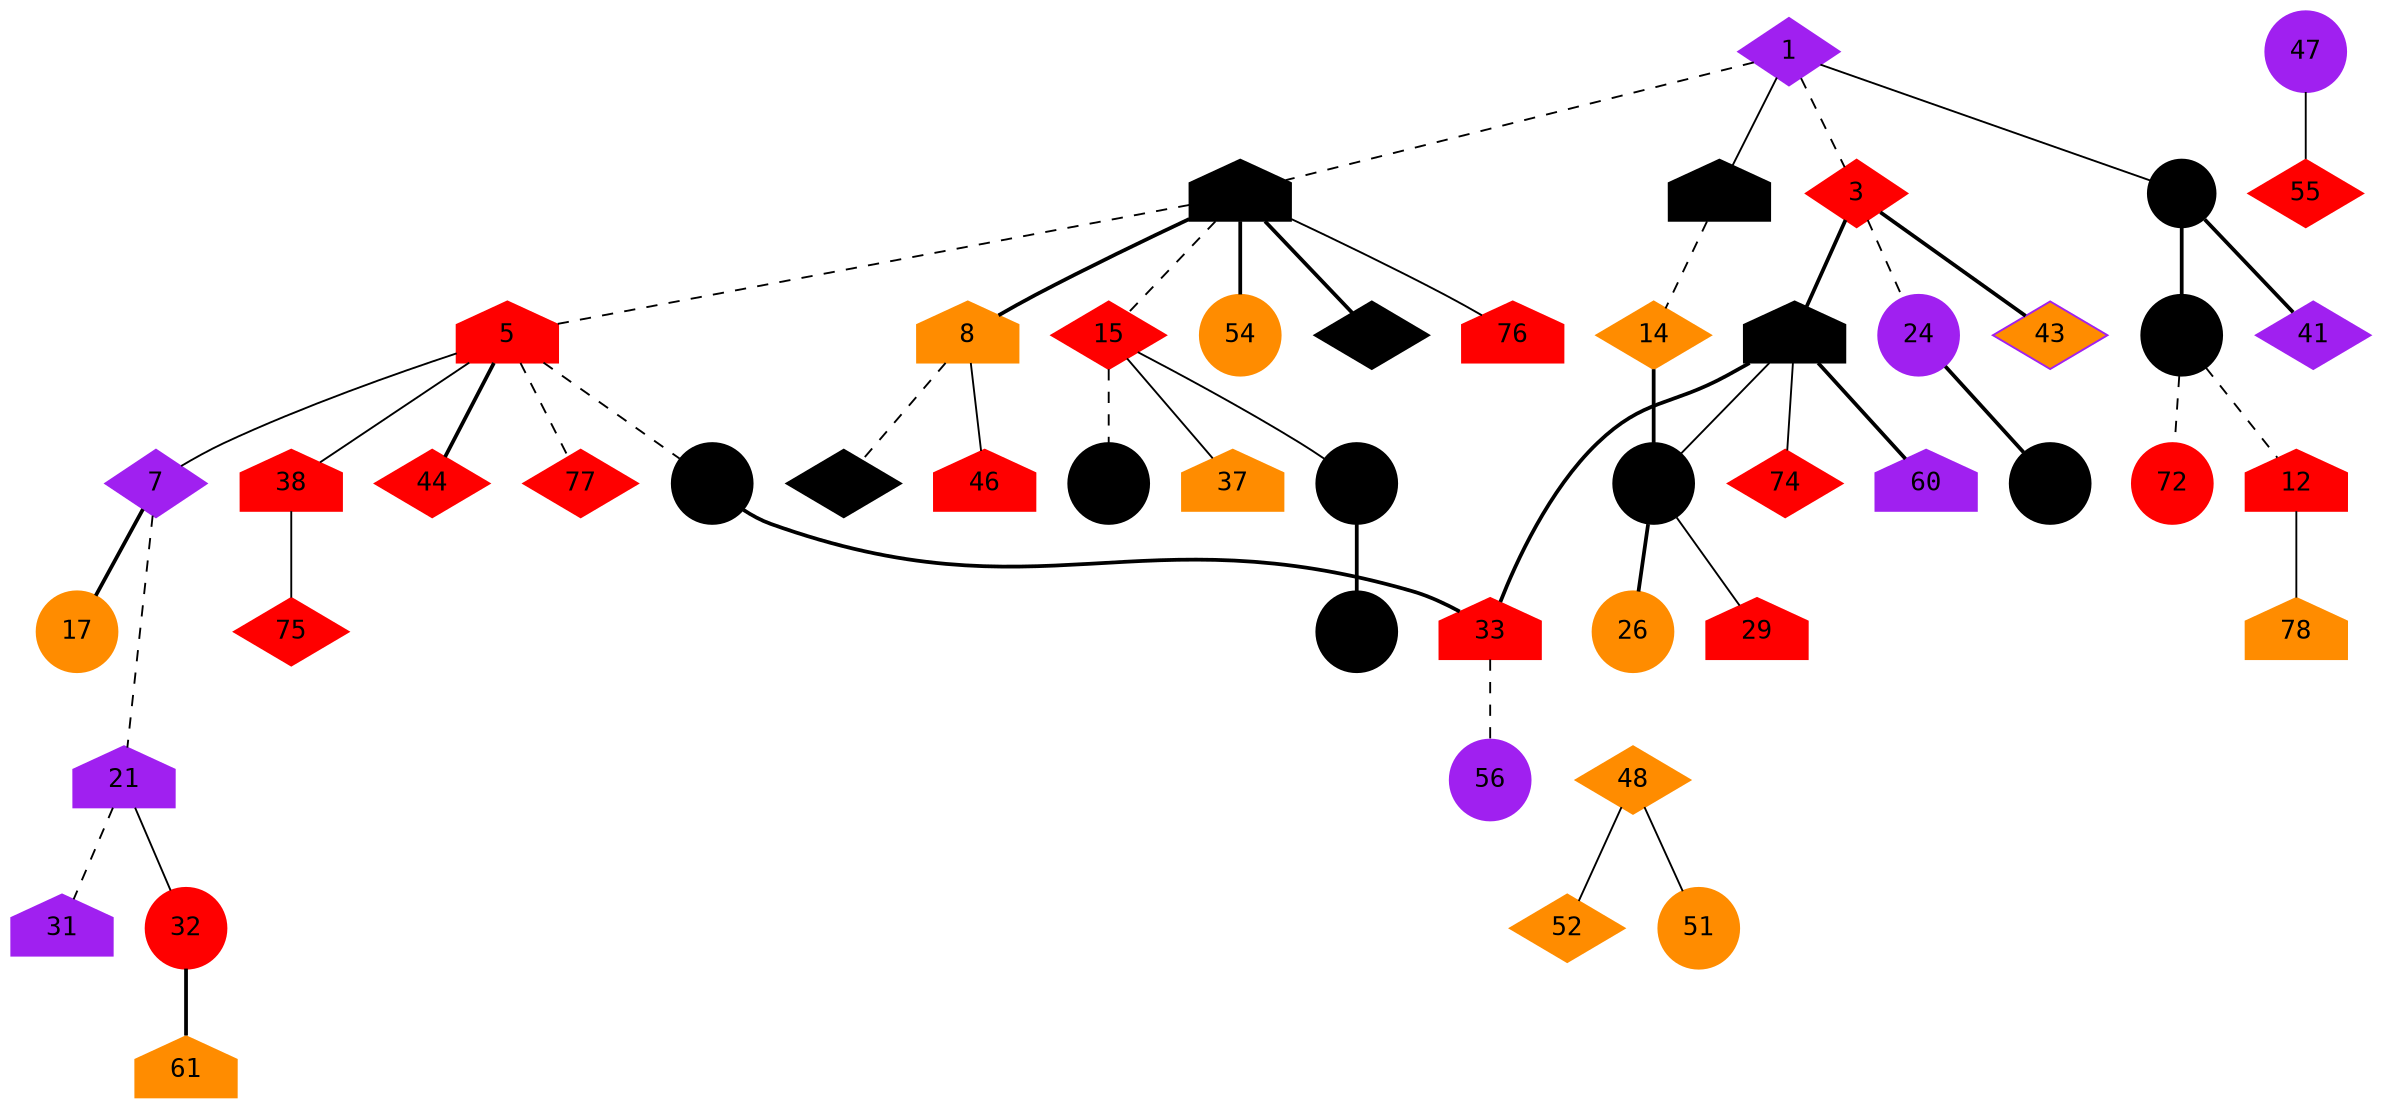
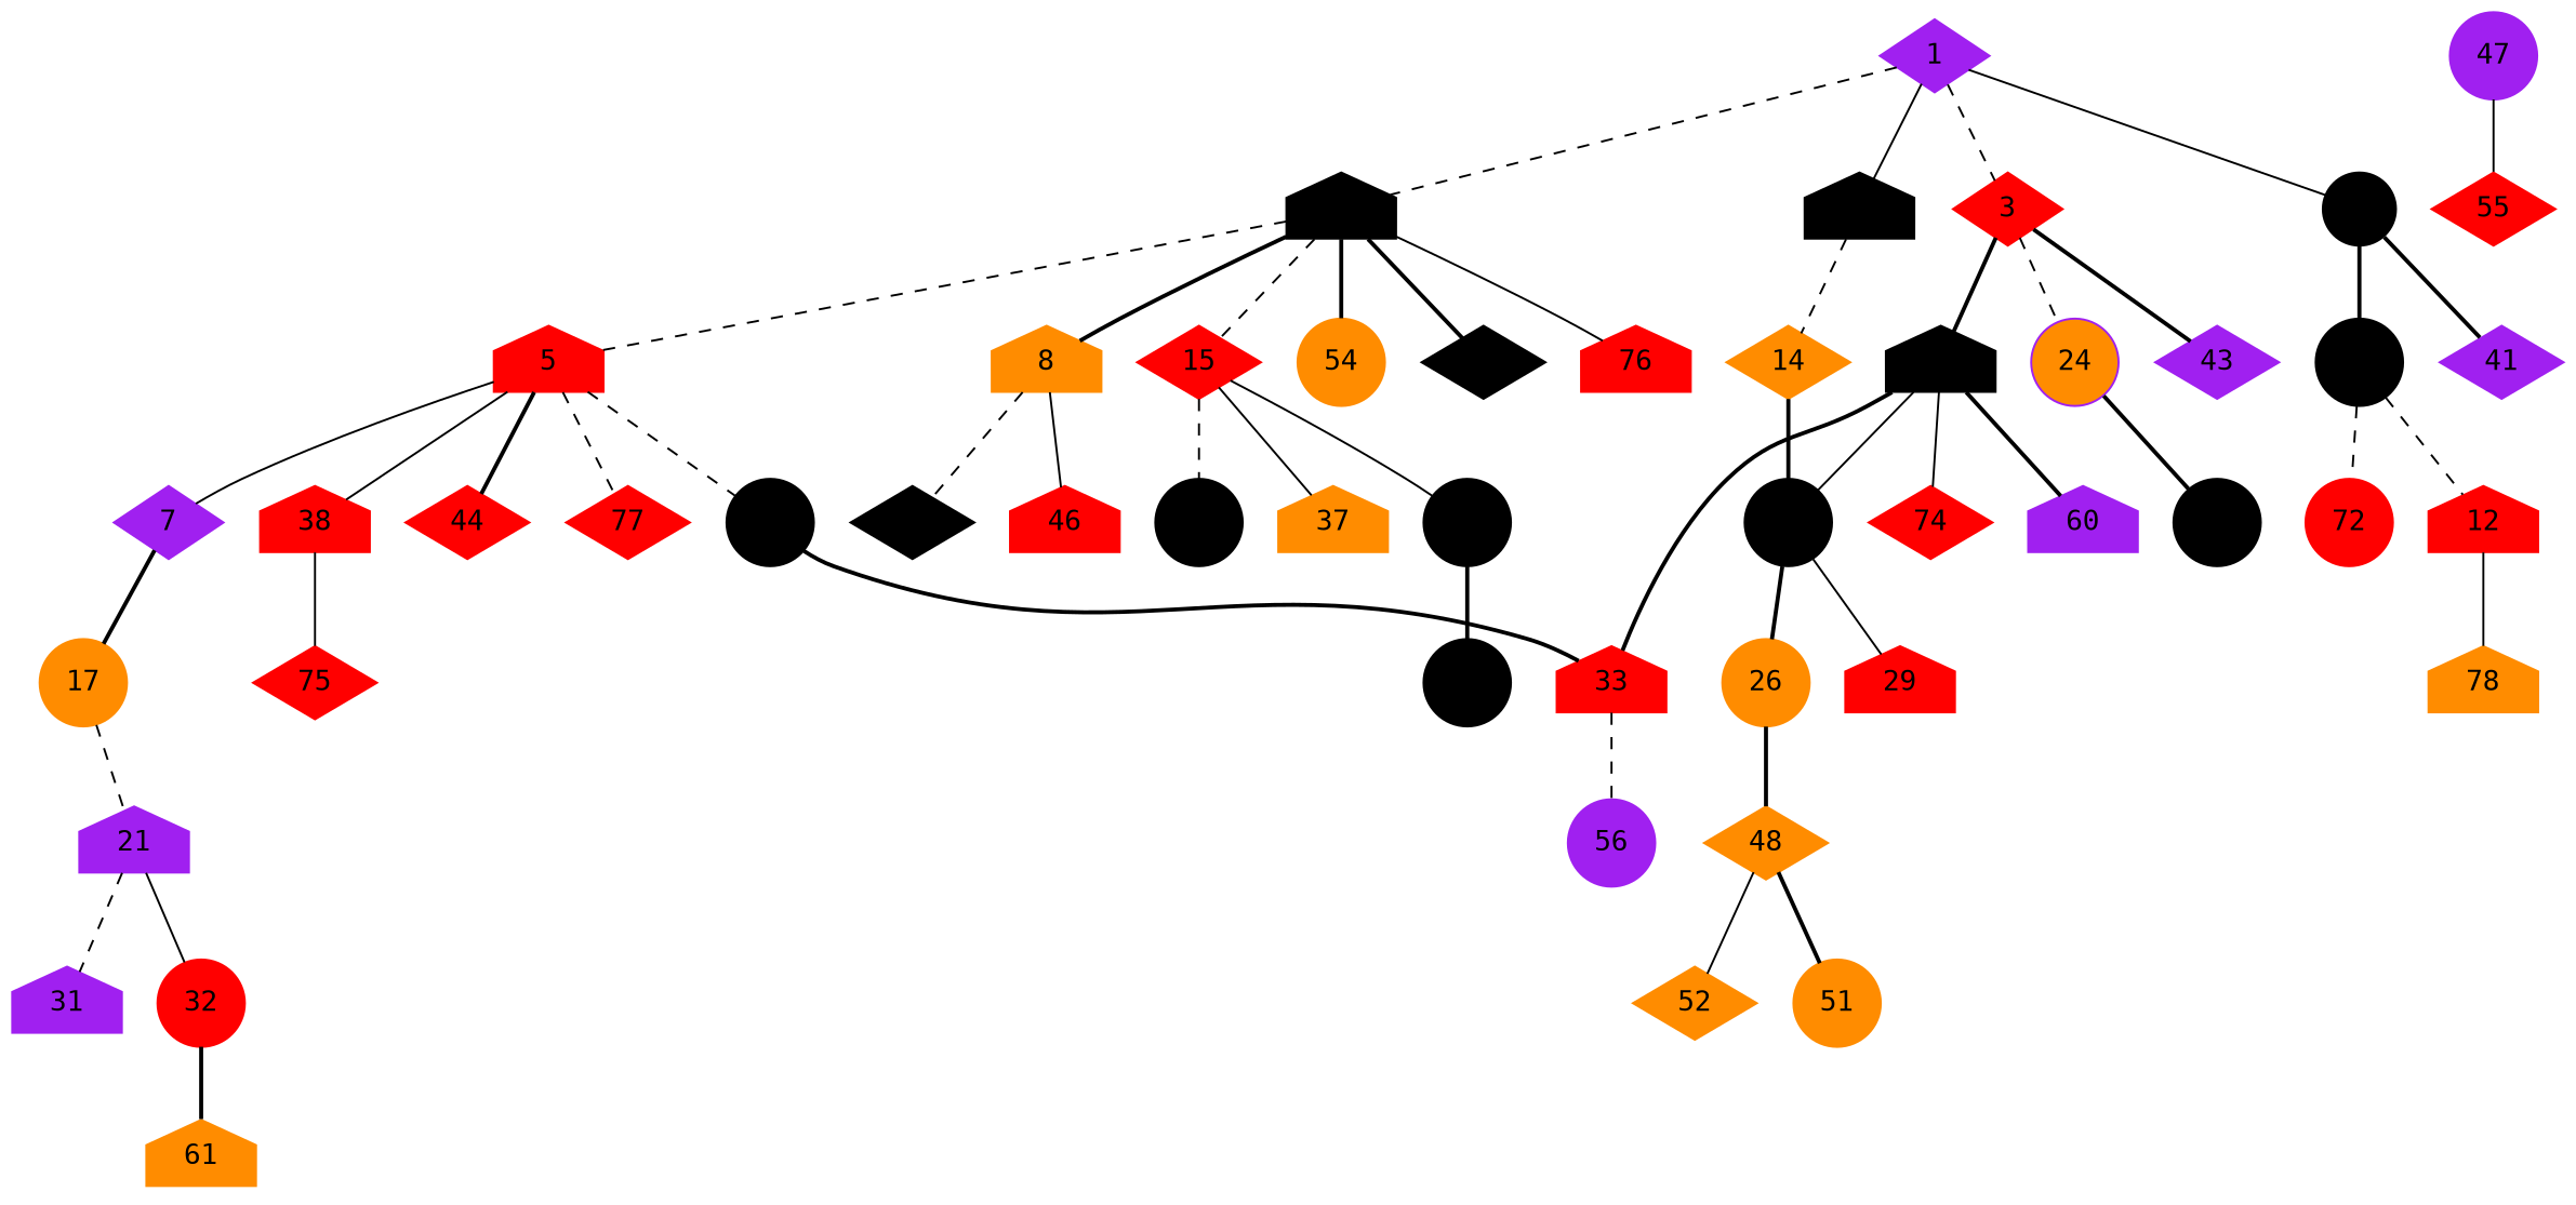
  graph {
    fontname="DejaVu Sans Mono"
    node [color=red fontname="DejaVu Sans Mono" shape=house style=filled]
    edge [fontname="DejaVu Sans Mono" style=bold]
    1 [color=purple shape=diamond super="+2"]
    3 [shape=diamond super="+40"]
    4 [color=black super="+13"]
    6 [color=black shape=circle super="+20"]
    10 [color=black super="+42"]
    9 [color=black super="+57"]
-   24 [color=purple shape=circle super="+65"]
-   43 [color=purple shape=diamond fillcolor=darkorange]
+   24 [color=purple shape=circle super="+65" fillcolor=darkorange]
+   43 [color=purple shape=diamond]
    5 [super="+73"]
    8 [color=darkorange super="+69"]
    15 [shape=diamond super="+19"]
    54 [color=darkorange shape=circle]
    63 [color=black shape=diamond]
    76 [super="+79"]
    11 [color=black shape=circle super="+58"]
    41 [color=purple shape=diamond]
    14 [color=darkorange shape=diamond]
    22 [color=black shape=circle super="+25"]
    33 [super="+49"]
    60 [color=purple]
    74 [shape=diamond]
    35 [color=black shape=circle]
    7 [color=purple shape=diamond super="+16"]
    28 [color=black shape=circle]
    38 [super="+68"]
    44 [shape=diamond]
    77 [shape=diamond]
    46
    50 [color=black shape=diamond super="+64"]
    27 [color=black shape=circle super="+45"]
    37 [color=darkorange]
    71 [color=black shape=circle]
    17 [color=darkorange shape=circle]
    21 [color=purple super="+39"]
    75 [shape=diamond]
    12 [super="+34"]
    72 [shape=circle]
    31 [color=purple]
    32 [shape=circle super="+53"]
    26 [color=darkorange shape=circle super="+30"]
    29 [super="+67"]
    56 [color=purple shape=circle super="+62"]
    78 [color=darkorange]
    36 [color=black shape=circle]
    61 [color=darkorange]
    47 [color=purple shape=circle]
    55 [shape=diamond super="+70"]
    48 [color=darkorange shape=diamond]
    52 [color=darkorange shape=diamond]
    51 [color=darkorange shape=circle super="+66"]
    1 -- 3 [style=dashed]
    1 -- 4 [style=dashed]
    1 -- 6 [style=solid]
    1 -- 10 [style=solid]
    3 -- 9
    3 -- 24 [style=dashed]
    3 -- 43
    4 -- 5 [style=dashed]
    4 -- 8
    4 -- 15 [style=dashed]
    4 -- 54
    4 -- 63
    4 -- 76 [style=solid]
    6 -- 11
    6 -- 41
    10 -- 14 [style=dashed]
    9 -- 22 [style=solid]
    9 -- 33
    9 -- 60
    9 -- 74 [style=solid]
    24 -- 35
    5 -- 7 [style=solid]
    5 -- 28 [style=dashed]
    5 -- 38 [style=solid]
    5 -- 44
    5 -- 77 [style=dashed]
    8 -- 46 [style=solid]
    8 -- 50 [style=dashed]
    15 -- 27 [style=solid]
    15 -- 37 [style=solid]
    15 -- 71 [style=dashed]
    11 -- 12 [style=dashed]
    11 -- 72 [style=dashed]
    14 -- 22
    22 -- 26
    22 -- 29 [style=solid]
    33 -- 56 [style=dashed]
    7 -- 17
-   7 -- 21 [style=dashed]
+   17 -- 21 [style=dashed]
    28 -- 33
    38 -- 75 [style=solid]
    27 -- 36
    21 -- 31 [style=dashed]
    21 -- 32 [style=solid]
    12 -- 78 [style=solid]
    32 -- 61
+   26 -- 48
    47 -- 55 [style=solid]
    48 -- 52 [style=solid]
-   48 -- 51 [style=solid]
+   48 -- 51
  }
